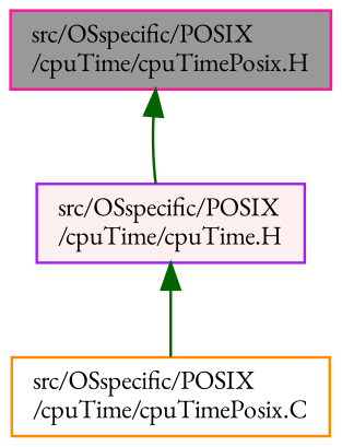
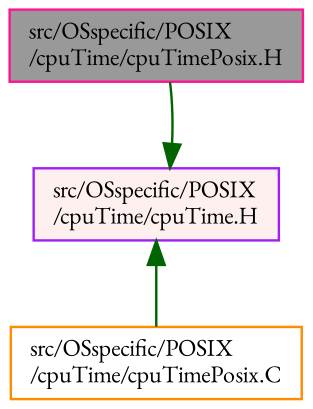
  digraph {
    fontname="EB Garamond"
    node [fontname="EB Garamond" fontsize=10 shape=box style=filled]
    edge [color=darkgreen dir=back fontname="EB Garamond" fontsize=10 labelfontname=Helvetica labelfontsize=10 style=solid]
    n1 [color=deeppink fillcolor=grey60 fontcolor=black height=0.2 label="src/OSspecific/POSIX\l/cpuTime/cpuTimePosix.H" width=0.4]
    n2 [color=purple fillcolor="#FFF0F0" height=0.2 label="src/OSspecific/POSIX\l/cpuTime/cpuTime.H" width=0.4]
    n3 [color=darkorange fillcolor=white height=0.2 label="src/OSspecific/POSIX\l/cpuTime/cpuTimePosix.C" width=0.4]
-   n1 -> n2
+   n2 -> n1
    n2 -> n3
  }
